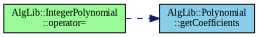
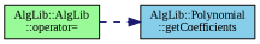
  digraph {
    rankdir=LR
    fontname="Liberation Serif"
    node [color=black fontname="Liberation Serif" fontsize=10 shape=record style=filled]
-   n1 [fillcolor=palegreen fontcolor=black height=0.2 label="AlgLib::IntegerPolynomial\l::operator=" width=0.4]
+   n1 [fillcolor=palegreen fontcolor=black height=0.2 label="AlgLib::AlgLib\l::operator=" width=0.4]
    n2 [fillcolor=skyblue height=0.2 label="AlgLib::Polynomial\l::getCoefficients" width=0.4]
    n1 -> n2 [color=midnightblue fontname="Liberation Serif" fontsize=10 labelfontname=Helvetica labelfontsize=10 style=dashed]
  }
